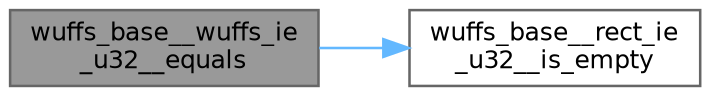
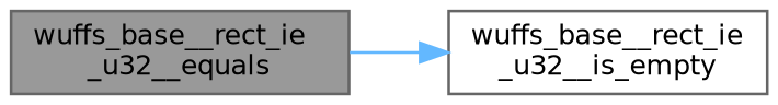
  digraph {
    rankdir=LR
    node [fontname=Helvetica fontsize=10 shape=box style=filled]
-   n1 [color=gray40 fillcolor=grey60 fontcolor=black height=0.2 label="wuffs_base__wuffs_ie\l_u32__equals" width=0.4]
+   n1 [color=gray40 fillcolor=grey60 fontcolor=black height=0.2 label="wuffs_base__rect_ie\l_u32__equals" width=0.4]
    n2 [color=grey40 fillcolor=white height=0.2 label="wuffs_base__rect_ie\l_u32__is_empty" width=0.4]
    n1 -> n2 [color=steelblue1 fontname=Helvetica fontsize=10 labelfontname=Helvetica labelfontsize=10 style=solid]
  }
